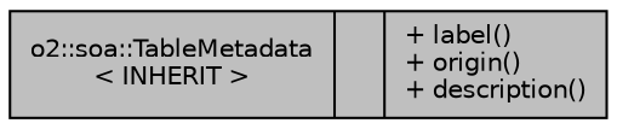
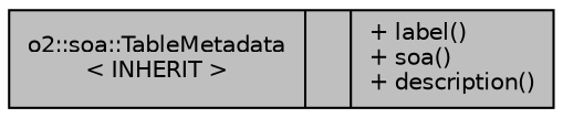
  digraph {
    rankdir=LR
-   n1 [color=black fillcolor=grey75 fontcolor=black fontname=Helvetica fontsize=10 height=0.2 label="{o2::soa::TableMetadata\l\< INHERIT \>\n||+ label()\l+ origin()\l+ description()\l}" shape=record style=filled width=0.4]
+   n1 [color=black fillcolor=grey75 fontcolor=black fontname=Helvetica fontsize=10 height=0.2 label="{o2::soa::TableMetadata\l\< INHERIT \>\n||+ label()\l+ soa()\l+ description()\l}" shape=record style=filled width=0.4]
  }
